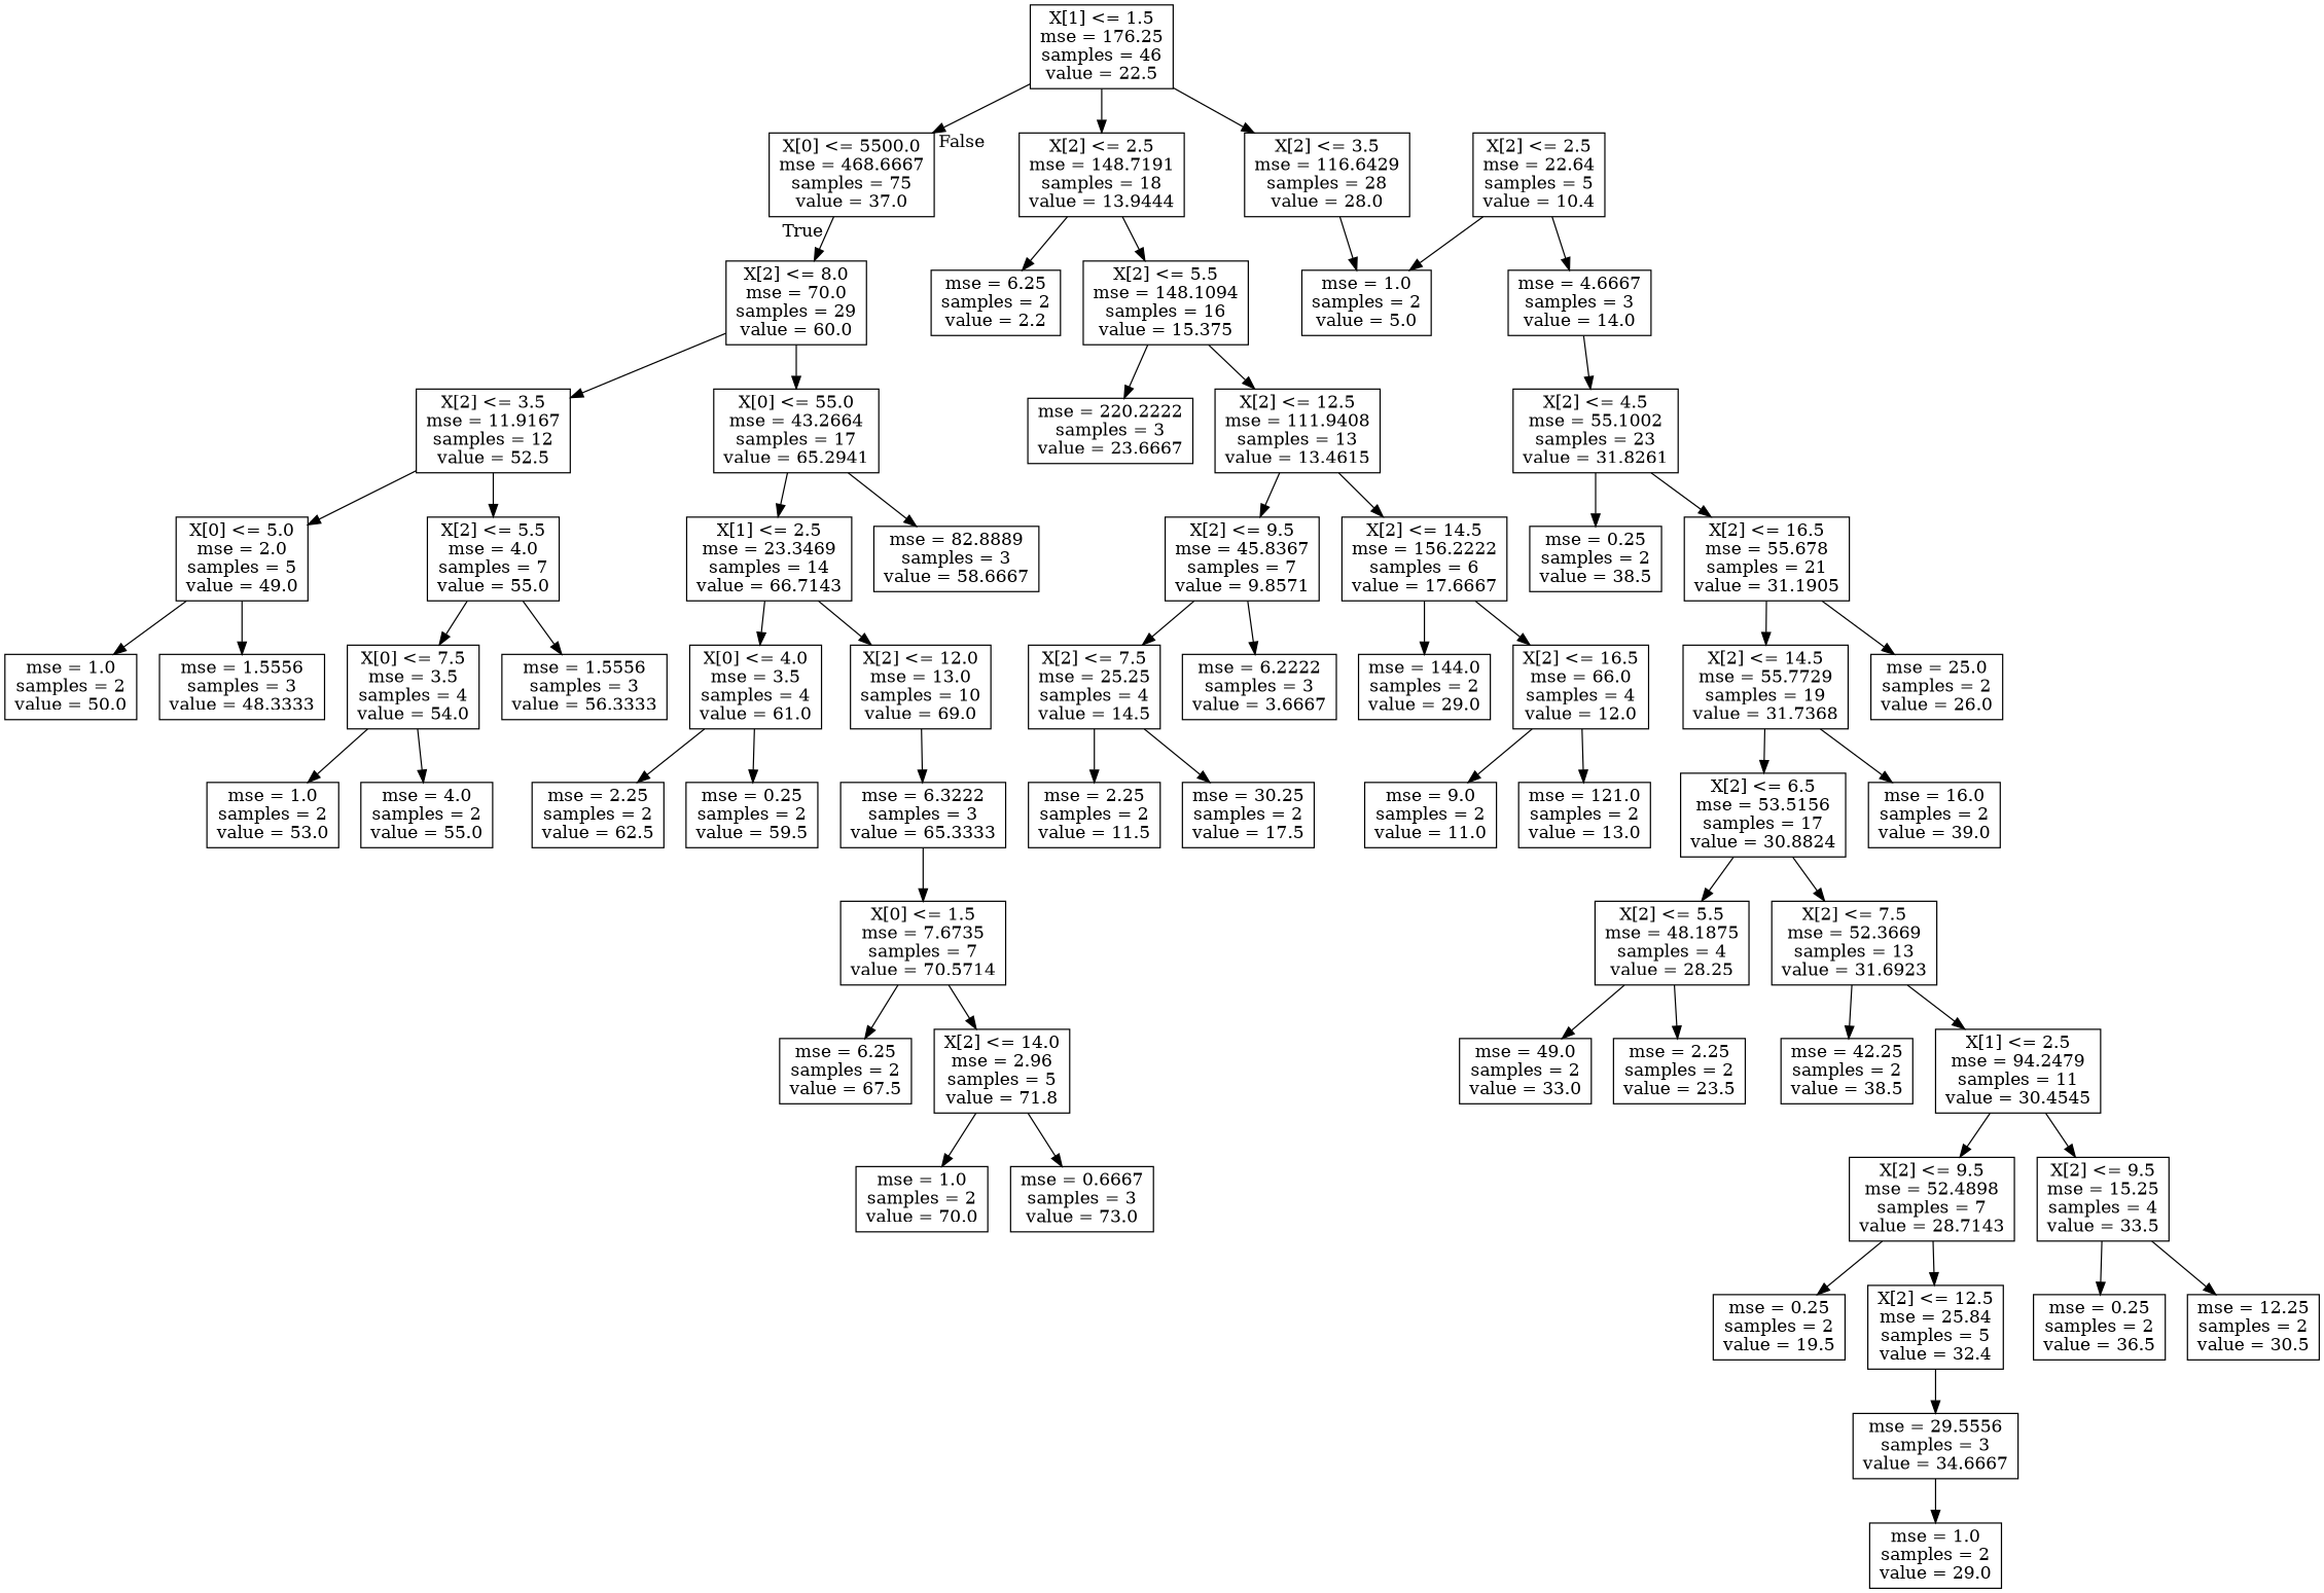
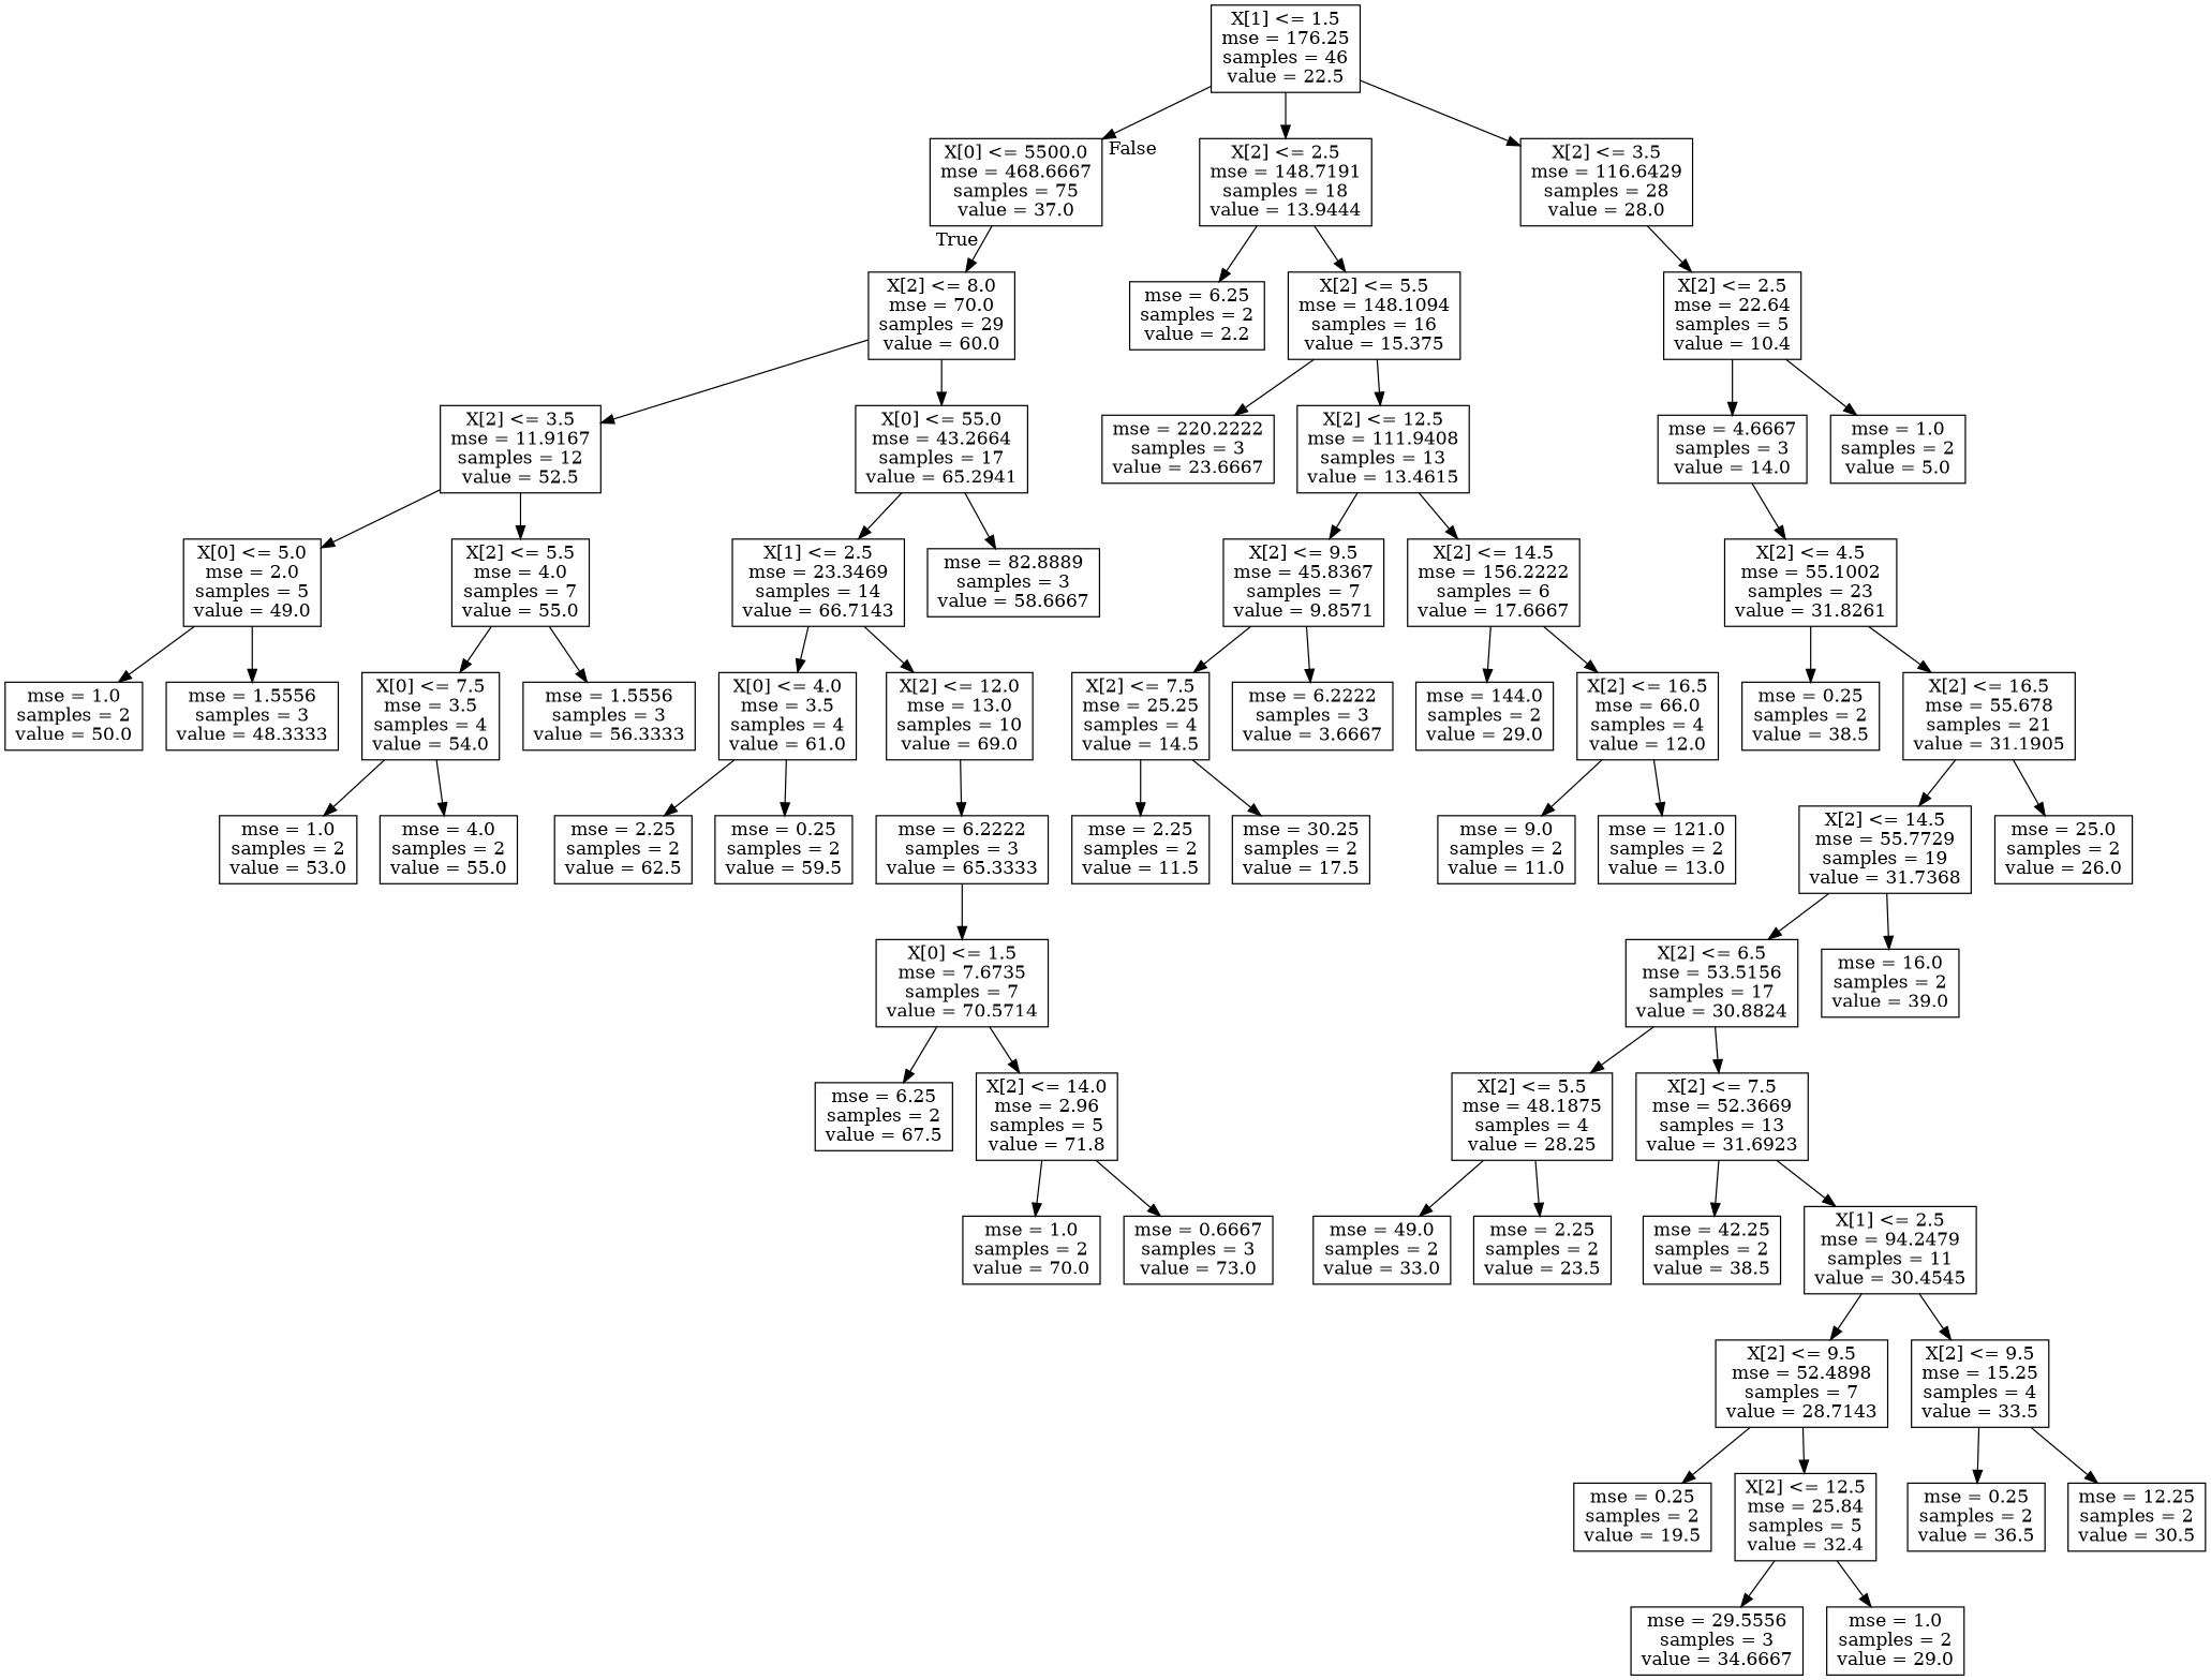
  digraph {
    node [shape=box]
    n1 [label="X[0] <= 5500.0\nmse = 468.6667\nsamples = 75\nvalue = 37.0"]
    n2 [label="X[2] <= 8.0\nmse = 70.0\nsamples = 29\nvalue = 60.0"]
    n3 [label="X[2] <= 3.5\nmse = 11.9167\nsamples = 12\nvalue = 52.5"]
    n4 [label="X[0] <= 55.0\nmse = 43.2664\nsamples = 17\nvalue = 65.2941"]
    n5 [label="X[1] <= 1.5\nmse = 176.25\nsamples = 46\nvalue = 22.5"]
    n6 [label="X[2] <= 2.5\nmse = 148.7191\nsamples = 18\nvalue = 13.9444"]
    n7 [label="X[2] <= 3.5\nmse = 116.6429\nsamples = 28\nvalue = 28.0"]
    n8 [label="X[0] <= 5.0\nmse = 2.0\nsamples = 5\nvalue = 49.0"]
    n9 [label="X[2] <= 5.5\nmse = 4.0\nsamples = 7\nvalue = 55.0"]
    n10 [label="X[1] <= 2.5\nmse = 23.3469\nsamples = 14\nvalue = 66.7143"]
    n11 [label="mse = 82.8889\nsamples = 3\nvalue = 58.6667"]
    n12 [label="mse = 1.0\nsamples = 2\nvalue = 50.0"]
    n13 [label="mse = 1.5556\nsamples = 3\nvalue = 48.3333"]
    n14 [label="X[0] <= 7.5\nmse = 3.5\nsamples = 4\nvalue = 54.0"]
    n15 [label="mse = 1.5556\nsamples = 3\nvalue = 56.3333"]
    n16 [label="mse = 1.0\nsamples = 2\nvalue = 53.0"]
    n17 [label="mse = 4.0\nsamples = 2\nvalue = 55.0"]
    n18 [label="X[0] <= 4.0\nmse = 3.5\nsamples = 4\nvalue = 61.0"]
    n19 [label="X[2] <= 12.0\nmse = 13.0\nsamples = 10\nvalue = 69.0"]
    n20 [label="mse = 2.25\nsamples = 2\nvalue = 62.5"]
    n21 [label="mse = 0.25\nsamples = 2\nvalue = 59.5"]
-   n22 [label="mse = 6.3222\nsamples = 3\nvalue = 65.3333"]
+   n22 [label="mse = 6.2222\nsamples = 3\nvalue = 65.3333"]
    n23 [label="X[0] <= 1.5\nmse = 7.6735\nsamples = 7\nvalue = 70.5714"]
    n24 [label="mse = 6.25\nsamples = 2\nvalue = 67.5"]
    n25 [label="X[2] <= 14.0\nmse = 2.96\nsamples = 5\nvalue = 71.8"]
    n26 [label="mse = 1.0\nsamples = 2\nvalue = 70.0"]
    n27 [label="mse = 0.6667\nsamples = 3\nvalue = 73.0"]
    n28 [label="mse = 6.25\nsamples = 2\nvalue = 2.2"]
    n29 [label="X[2] <= 5.5\nmse = 148.1094\nsamples = 16\nvalue = 15.375"]
    n30 [label="X[2] <= 2.5\nmse = 22.64\nsamples = 5\nvalue = 10.4"]
    n31 [label="mse = 220.2222\nsamples = 3\nvalue = 23.6667"]
    n32 [label="X[2] <= 12.5\nmse = 111.9408\nsamples = 13\nvalue = 13.4615"]
    n33 [label="X[2] <= 9.5\nmse = 45.8367\nsamples = 7\nvalue = 9.8571"]
    n34 [label="X[2] <= 14.5\nmse = 156.2222\nsamples = 6\nvalue = 17.6667"]
    n35 [label="X[2] <= 7.5\nmse = 25.25\nsamples = 4\nvalue = 14.5"]
    n36 [label="mse = 6.2222\nsamples = 3\nvalue = 3.6667"]
    n37 [label="mse = 144.0\nsamples = 2\nvalue = 29.0"]
    n38 [label="X[2] <= 16.5\nmse = 66.0\nsamples = 4\nvalue = 12.0"]
    n39 [label="mse = 2.25\nsamples = 2\nvalue = 11.5"]
    n40 [label="mse = 30.25\nsamples = 2\nvalue = 17.5"]
    n41 [label="mse = 9.0\nsamples = 2\nvalue = 11.0"]
    n42 [label="mse = 121.0\nsamples = 2\nvalue = 13.0"]
    n43 [label="mse = 4.6667\nsamples = 3\nvalue = 14.0"]
    n44 [label="mse = 1.0\nsamples = 2\nvalue = 5.0"]
    n45 [label="X[2] <= 4.5\nmse = 55.1002\nsamples = 23\nvalue = 31.8261"]
    n46 [label="mse = 0.25\nsamples = 2\nvalue = 38.5"]
    n47 [label="X[2] <= 16.5\nmse = 55.678\nsamples = 21\nvalue = 31.1905"]
    n48 [label="X[2] <= 14.5\nmse = 55.7729\nsamples = 19\nvalue = 31.7368"]
    n49 [label="mse = 25.0\nsamples = 2\nvalue = 26.0"]
    n50 [label="X[2] <= 6.5\nmse = 53.5156\nsamples = 17\nvalue = 30.8824"]
    n51 [label="mse = 16.0\nsamples = 2\nvalue = 39.0"]
    n52 [label="X[2] <= 5.5\nmse = 48.1875\nsamples = 4\nvalue = 28.25"]
    n53 [label="X[2] <= 7.5\nmse = 52.3669\nsamples = 13\nvalue = 31.6923"]
    n54 [label="mse = 49.0\nsamples = 2\nvalue = 33.0"]
    n55 [label="mse = 2.25\nsamples = 2\nvalue = 23.5"]
    n56 [label="mse = 42.25\nsamples = 2\nvalue = 38.5"]
    n57 [label="X[1] <= 2.5\nmse = 94.2479\nsamples = 11\nvalue = 30.4545"]
    n58 [label="X[2] <= 9.5\nmse = 52.4898\nsamples = 7\nvalue = 28.7143"]
    n59 [label="X[2] <= 9.5\nmse = 15.25\nsamples = 4\nvalue = 33.5"]
    n60 [label="mse = 0.25\nsamples = 2\nvalue = 19.5"]
    n61 [label="X[2] <= 12.5\nmse = 25.84\nsamples = 5\nvalue = 32.4"]
    n62 [label="mse = 0.25\nsamples = 2\nvalue = 36.5"]
    n63 [label="mse = 12.25\nsamples = 2\nvalue = 30.5"]
    n64 [label="mse = 29.5556\nsamples = 3\nvalue = 34.6667"]
    n65 [label="mse = 1.0\nsamples = 2\nvalue = 29.0"]
    n1 -> n2 [headlabel=True labelangle=45 labeldistance=2.5]
    n2 -> n3
    n2 -> n4
    n3 -> n8
    n3 -> n9
    n4 -> n10
    n4 -> n11
    n5 -> n1 [headlabel=False labelangle=-45 labeldistance=2.5]
    n5 -> n6
    n5 -> n7
    n6 -> n28
    n6 -> n29
-   n7 -> n44
+   n7 -> n30
    n8 -> n12
    n8 -> n13
    n9 -> n14
    n9 -> n15
    n10 -> n18
    n10 -> n19
    n14 -> n16
    n14 -> n17
    n18 -> n20
    n18 -> n21
    n19 -> n22
    n22 -> n23
    n23 -> n24
    n23 -> n25
    n25 -> n26
    n25 -> n27
    n29 -> n31
    n29 -> n32
    n30 -> n43
    n30 -> n44
    n32 -> n33
    n32 -> n34
    n33 -> n35
    n33 -> n36
    n34 -> n37
    n34 -> n38
    n35 -> n39
    n35 -> n40
    n38 -> n41
    n38 -> n42
    n43 -> n45
    n45 -> n46
    n45 -> n47
    n47 -> n48
    n47 -> n49
    n48 -> n50
    n48 -> n51
    n50 -> n52
    n50 -> n53
    n52 -> n54
    n52 -> n55
    n53 -> n56
    n53 -> n57
    n57 -> n58
    n57 -> n59
    n58 -> n60
    n58 -> n61
    n59 -> n62
    n59 -> n63
    n61 -> n64
-   n64 -> n65
+   n61 -> n65
  }
